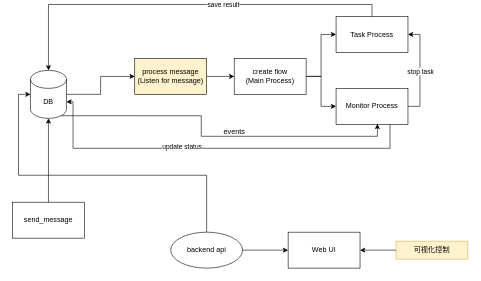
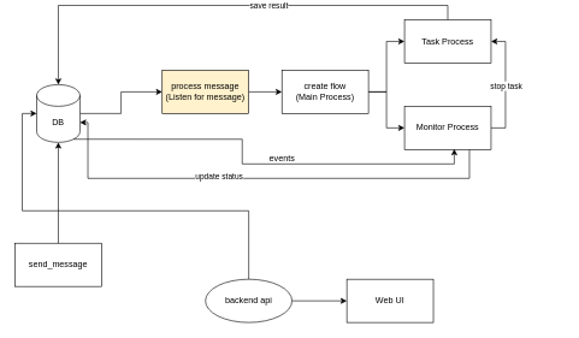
  <mxCell id="0" />
  <mxCell id="1" parent="0" />
  <mxCell id="2" style="edgeStyle=orthogonalEdgeStyle;rounded=0;orthogonalLoop=1;jettySize=auto;html=1;exitX=1;exitY=0.5;exitDx=0;exitDy=0;exitPerimeter=0;entryX=0;entryY=0.5;entryDx=0;entryDy=0;" edge="1" parent="1" source="3" target="7"><mxGeometry relative="1" as="geometry" /></mxCell>
  <mxCell id="3" value="DB" style="shape=cylinder3;whiteSpace=wrap;html=1;boundedLbl=1;backgroundOutline=1;size=15;" vertex="1" parent="1"><mxGeometry x="50" y="110" width="60" height="80" as="geometry" /></mxCell>
  <mxCell id="4" value="send_message" style="rounded=0;whiteSpace=wrap;html=1;" vertex="1" parent="1"><mxGeometry x="20" y="330" width="120" height="60" as="geometry" /></mxCell>
  <mxCell id="5" style="edgeStyle=orthogonalEdgeStyle;rounded=0;orthogonalLoop=1;jettySize=auto;html=1;exitX=0.5;exitY=0;exitDx=0;exitDy=0;entryX=0.5;entryY=1;entryDx=0;entryDy=0;entryPerimeter=0;" edge="1" parent="1" source="4" target="3"><mxGeometry relative="1" as="geometry" /></mxCell>
  <mxCell id="6" style="edgeStyle=orthogonalEdgeStyle;rounded=0;orthogonalLoop=1;jettySize=auto;html=1;exitX=1;exitY=0.5;exitDx=0;exitDy=0;" edge="1" parent="1" source="7" target="10"><mxGeometry relative="1" as="geometry" /></mxCell>
  <mxCell id="7" value="process message&lt;br&gt;(Listen for message)" style="rounded=0;whiteSpace=wrap;html=1;fillColor=#fff2cc;" vertex="1" parent="1"><mxGeometry x="224" y="90" width="120" height="60" as="geometry" /></mxCell>
  <mxCell id="8" style="edgeStyle=orthogonalEdgeStyle;rounded=0;orthogonalLoop=1;jettySize=auto;html=1;exitX=1;exitY=0.5;exitDx=0;exitDy=0;entryX=0;entryY=0.5;entryDx=0;entryDy=0;" edge="1" parent="1" source="10" target="11"><mxGeometry relative="1" as="geometry" /></mxCell>
  <mxCell id="9" style="edgeStyle=orthogonalEdgeStyle;rounded=0;orthogonalLoop=1;jettySize=auto;html=1;exitX=1;exitY=0.5;exitDx=0;exitDy=0;" edge="1" parent="1" source="10" target="16"><mxGeometry relative="1" as="geometry" /></mxCell>
  <mxCell id="10" value="create flow&lt;br&gt;(Main Process)" style="rounded=0;whiteSpace=wrap;html=1;" vertex="1" parent="1"><mxGeometry x="390" y="90" width="120" height="60" as="geometry" /></mxCell>
  <mxCell id="11" value="Task Process" style="rounded=0;whiteSpace=wrap;html=1;" vertex="1" parent="1"><mxGeometry x="560" y="20" width="120" height="60" as="geometry" /></mxCell>
  <mxCell id="12" style="edgeStyle=orthogonalEdgeStyle;rounded=0;orthogonalLoop=1;jettySize=auto;html=1;exitX=1;exitY=0.5;exitDx=0;exitDy=0;entryX=1;entryY=0.5;entryDx=0;entryDy=0;" edge="1" parent="1" source="16" target="11"><mxGeometry relative="1" as="geometry" /></mxCell>
  <mxCell id="13" value="stop task" style="edgeLabel;html=1;align=center;verticalAlign=middle;resizable=0;points=[];" vertex="1" connectable="0" parent="12"><mxGeometry x="-0.008" relative="1" as="geometry"><mxPoint as="offset" /></mxGeometry></mxCell>
  <mxCell id="14" style="edgeStyle=orthogonalEdgeStyle;rounded=0;orthogonalLoop=1;jettySize=auto;html=1;exitX=0.75;exitY=1;exitDx=0;exitDy=0;entryX=1;entryY=0;entryDx=0;entryDy=52.5;entryPerimeter=0;" edge="1" parent="1" source="16" target="3"><mxGeometry relative="1" as="geometry"><mxPoint x="120" y="280" as="targetPoint" /><Array as="points"><mxPoint x="650" y="240" /><mxPoint x="121" y="240" /><mxPoint x="121" y="163" /></Array></mxGeometry></mxCell>
  <mxCell id="15" value="update status" style="edgeLabel;html=1;align=center;verticalAlign=middle;resizable=0;points=[];" vertex="1" connectable="0" parent="14"><mxGeometry x="0.18" y="-4" relative="1" as="geometry"><mxPoint as="offset" /></mxGeometry></mxCell>
  <mxCell id="16" value="Monitor Process" style="rounded=0;whiteSpace=wrap;html=1;" vertex="1" parent="1"><mxGeometry x="560" y="140" width="120" height="60" as="geometry" /></mxCell>
  <mxCell id="17" style="edgeStyle=orthogonalEdgeStyle;rounded=0;orthogonalLoop=1;jettySize=auto;html=1;exitX=0.855;exitY=1;exitDx=0;exitDy=-4.35;exitPerimeter=0;entryX=0.575;entryY=0.988;entryDx=0;entryDy=0;entryPerimeter=0;" edge="1" parent="1" source="3" target="16"><mxGeometry relative="1" as="geometry" /></mxCell>
  <mxCell id="18" value="events" style="text;html=1;align=center;verticalAlign=middle;resizable=0;points=[];autosize=1;strokeColor=none;fillColor=none;" vertex="1" parent="1"><mxGeometry x="360" y="198" width="60" height="30" as="geometry" /></mxCell>
  <mxCell id="19" style="edgeStyle=orthogonalEdgeStyle;rounded=0;orthogonalLoop=1;jettySize=auto;html=1;exitX=0.5;exitY=0;exitDx=0;exitDy=0;entryX=0.5;entryY=0;entryDx=0;entryDy=0;entryPerimeter=0;" edge="1" parent="1" source="11" target="3"><mxGeometry relative="1" as="geometry" /></mxCell>
  <mxCell id="20" value="save result" style="edgeLabel;html=1;align=center;verticalAlign=middle;resizable=0;points=[];" vertex="1" connectable="0" parent="19"><mxGeometry x="-0.197" relative="1" as="geometry"><mxPoint as="offset" /></mxGeometry></mxCell>
  <mxCell id="21" style="edgeStyle=orthogonalEdgeStyle;rounded=0;orthogonalLoop=1;jettySize=auto;html=1;exitX=1;exitY=0.5;exitDx=0;exitDy=0;entryX=0;entryY=0.5;entryDx=0;entryDy=0;" edge="1" parent="1" source="22" target="23"><mxGeometry relative="1" as="geometry" /></mxCell>
  <mxCell id="22" value="backend api" style="ellipse;whiteSpace=wrap;html=1;" vertex="1" parent="1"><mxGeometry x="284" y="380" width="120" height="60" as="geometry" /></mxCell>
  <mxCell id="23" value="Web UI" style="rounded=0;whiteSpace=wrap;html=1;" vertex="1" parent="1"><mxGeometry x="480" y="380" width="120" height="60" as="geometry" /></mxCell>
- <mxCell id="24" style="edgeStyle=orthogonalEdgeStyle;rounded=0;orthogonalLoop=1;jettySize=auto;html=1;exitX=0;exitY=0.5;exitDx=0;exitDy=0;" edge="1" parent="1" source="25" target="23"><mxGeometry relative="1" as="geometry" /></mxCell>
- <mxCell id="25" value="可视化控制" style="text;html=1;align=center;verticalAlign=middle;whiteSpace=wrap;rounded=0;fillColor=#fff2cc;strokeColor=#d6b656;" vertex="1" parent="1"><mxGeometry x="660" y="395" width="120" height="30" as="geometry" /></mxCell>
  <mxCell id="26" style="edgeStyle=orthogonalEdgeStyle;rounded=0;orthogonalLoop=1;jettySize=auto;html=1;exitX=0.5;exitY=0;exitDx=0;exitDy=0;entryX=0;entryY=0.5;entryDx=0;entryDy=0;entryPerimeter=0;" edge="1" parent="1" source="22" target="3"><mxGeometry relative="1" as="geometry" /></mxCell>
